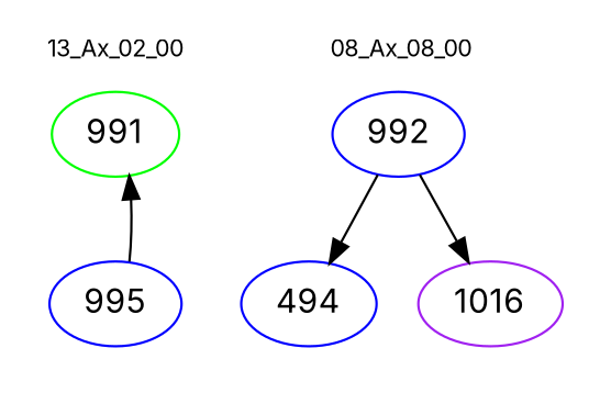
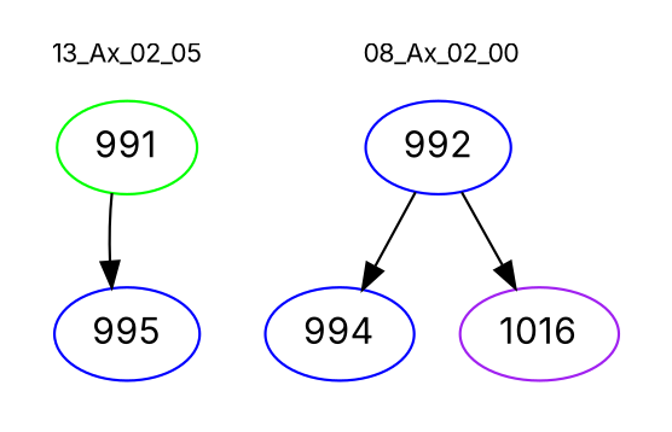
  digraph {
    fontname=Inter
    node [color=blue fontname=Inter]
    edge [color=black fontname=Inter]
    n1 [color=green label=991]
    n2 [label=995]
    n3 [label=992]
-   n4 [label=494]
+   n4 [label=994]
    n5 [color=purple label=1016]
    subgraph cluster_1 {
      color=white
      fontsize=10
-     label="13_Ax_02_00"
+     label="13_Ax_02_05"
      n1
      n2
    }
    subgraph cluster_2 {
      color=white
      fontsize=10
-     label="08_Ax_08_00"
+     label="08_Ax_02_00"
      n3
      n4
      n5
    }
-   n2 -> n1
+   n1 -> n2
    n3 -> n4
    n3 -> n5
  }
